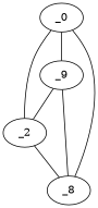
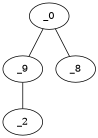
  graph {
    edge [valence=1]
    _0 [x=67 y=78]
    n2 [label=_9 x=72 y=2]
    _2 [x=79 y=21]
    n4 [label=_8 x=84 y=15]
    _0 -- n2
-   _0 -- _2 [valence=2]
    _0 -- n4
    n2 -- _2 [valence=2]
-   n2 -- n4
-   _2 -- n4 [valence=2]
  }
